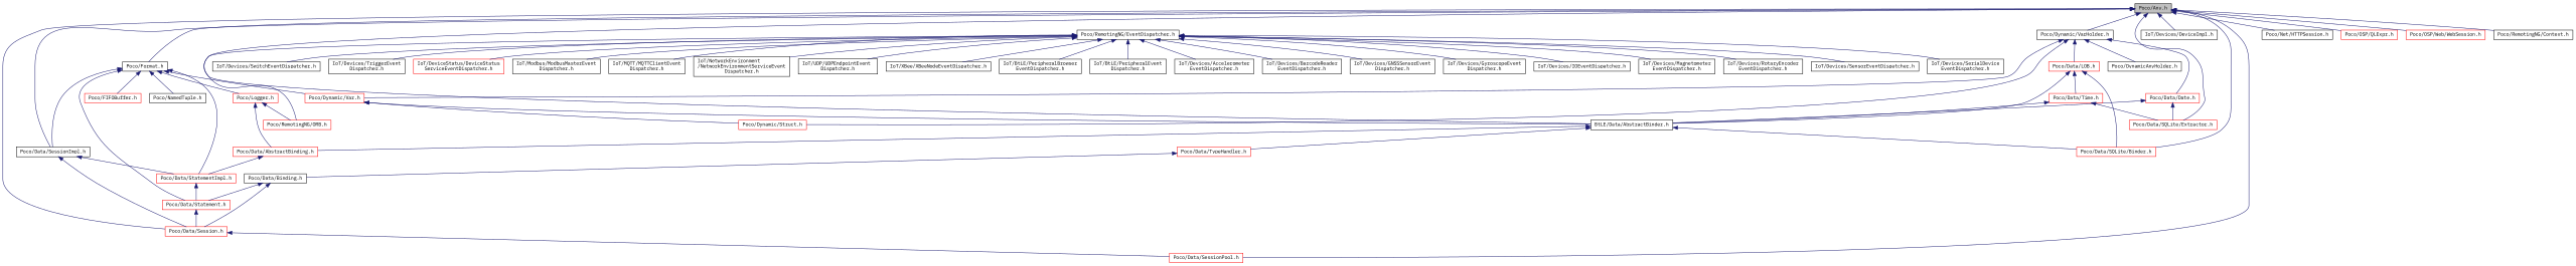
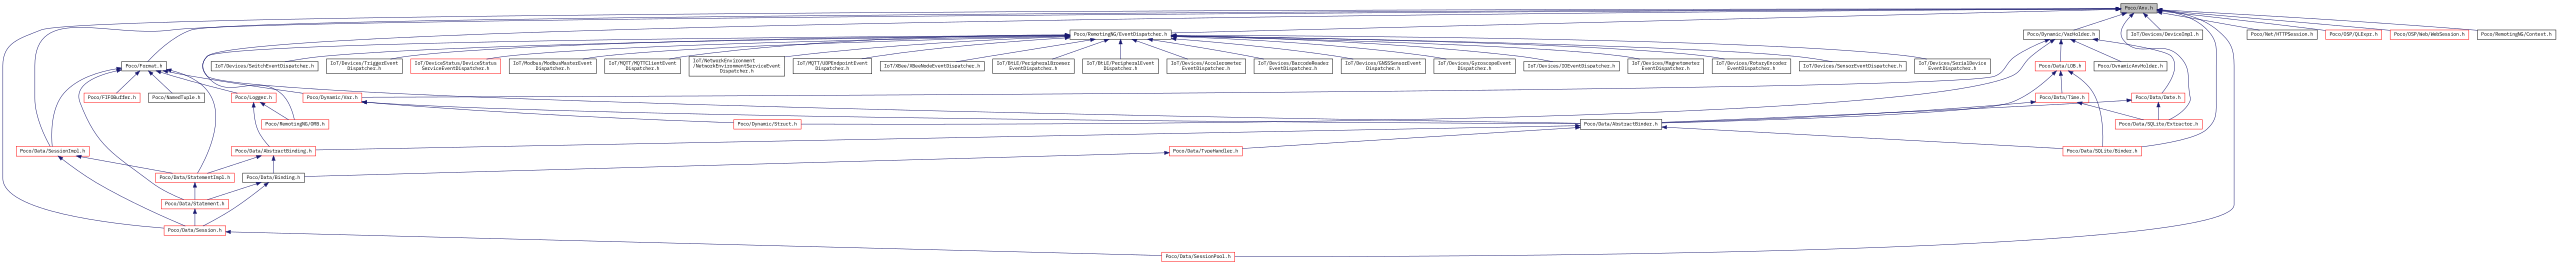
  digraph {
    fontname="IBM Plex Mono"
    node [color=black fillcolor=white fontname="IBM Plex Mono" fontsize=10 shape=record style=filled]
    edge [color=midnightblue dir=back fontname="IBM Plex Mono" fontsize=10 labelfontname=Helvetica labelfontsize=10 style=solid]
    n1 [fillcolor=grey75 fontcolor=black height=0.2 label="Poco/Any.h" width=0.4]
    n2 [height=0.2 label="Poco/Format.h" width=0.4]
-   n3 [height=0.2 label="BtLE/Data/AbstractBinder.h" width=0.4]
+   n3 [height=0.2 label="Poco/Data/AbstractBinder.h" width=0.4]
    n4 [color=red height=0.2 label="Poco/Data/Session.h" width=0.4]
    n5 [color=red height=0.2 label="Poco/Data/SessionPool.h" width=0.4]
    n6 [color=red height=0.2 label="Poco/Data/SQLite/Binder.h" width=0.4]
-   n7 [height=0.2 label="Poco/Data/SessionImpl.h" width=0.4]
+   n7 [color=red height=0.2 label="Poco/Data/SessionImpl.h" width=0.4]
    n8 [height=0.2 label="Poco/RemotingNG/EventDispatcher.h" width=0.4]
    n9 [height=0.2 label="IoT/Devices/DeviceImpl.h" width=0.4]
    n10 [height=0.2 label="Poco/Dynamic/VarHolder.h" width=0.4]
    n11 [color=red height=0.2 label="Poco/Data/SQLite/Extractor.h" width=0.4]
    n12 [height=0.2 label="Poco/Net/HTTPSession.h" width=0.4]
    n13 [color=red height=0.2 label="Poco/OSP/QLExpr.h" width=0.4]
    n14 [color=red height=0.2 label="Poco/OSP/Web/WebSession.h" width=0.4]
    n15 [height=0.2 label="Poco/RemotingNG/Context.h" width=0.4]
    n16 [color=red height=0.2 label="Poco/Logger.h" width=0.4]
    n17 [color=red height=0.2 label="Poco/Dynamic/Var.h" width=0.4]
    n18 [color=red height=0.2 label="Poco/Data/StatementImpl.h" width=0.4]
    n19 [color=red height=0.2 label="Poco/Data/Statement.h" width=0.4]
    n20 [color=red height=0.2 label="Poco/FIFOBuffer.h" width=0.4]
    n21 [height=0.2 label="Poco/NamedTuple.h" width=0.4]
    n22 [color=red height=0.2 label="Poco/Data/AbstractBinding.h" width=0.4]
    n23 [color=red height=0.2 label="Poco/Data/TypeHandler.h" width=0.4]
    n24 [height=0.2 label="Poco/Data/Binding.h" width=0.4]
    n25 [color=red height=0.2 label="Poco/RemotingNG/ORB.h" width=0.4]
    n26 [height=0.2 label="IoT/BtLE/PeripheralBrowser\lEventDispatcher.h" width=0.4]
    n27 [height=0.2 label="IoT/BtLE/PeripheralEvent\lDispatcher.h" width=0.4]
    n28 [height=0.2 label="IoT/Devices/Accelerometer\lEventDispatcher.h" width=0.4]
    n29 [height=0.2 label="IoT/Devices/BarcodeReader\lEventDispatcher.h" width=0.4]
    n30 [height=0.2 label="IoT/Devices/GNSSSensorEvent\lDispatcher.h" width=0.4]
    n31 [height=0.2 label="IoT/Devices/GyroscopeEvent\lDispatcher.h" width=0.4]
    n32 [height=0.2 label="IoT/Devices/IOEventDispatcher.h" width=0.4]
    n33 [height=0.2 label="IoT/Devices/Magnetometer\lEventDispatcher.h" width=0.4]
    n34 [height=0.2 label="IoT/Devices/RotaryEncoder\lEventDispatcher.h" width=0.4]
    n35 [height=0.2 label="IoT/Devices/SensorEventDispatcher.h" width=0.4]
    n36 [height=0.2 label="IoT/Devices/SerialDevice\lEventDispatcher.h" width=0.4]
    n37 [height=0.2 label="IoT/Devices/SwitchEventDispatcher.h" width=0.4]
    n38 [height=0.2 label="IoT/Devices/TriggerEvent\lDispatcher.h" width=0.4]
    n39 [color=red height=0.2 label="IoT/DeviceStatus/DeviceStatus\lServiceEventDispatcher.h" width=0.4]
    n40 [height=0.2 label="IoT/Modbus/ModbusMasterEvent\lDispatcher.h" width=0.4]
    n41 [height=0.2 label="IoT/MQTT/MQTTClientEvent\lDispatcher.h" width=0.4]
    n42 [height=0.2 label="IoT/NetworkEnvironment\l/NetworkEnvironmentServiceEvent\lDispatcher.h" width=0.4]
-   n43 [height=0.2 label="IoT/UDP/UDPEndpointEvent\lDispatcher.h" width=0.4]
+   n43 [height=0.2 label="IoT/MQTT/UDPEndpointEvent\lDispatcher.h" width=0.4]
    n44 [height=0.2 label="IoT/XBee/XBeeNodeEventDispatcher.h" width=0.4]
    n45 [color=red height=0.2 label="Poco/Dynamic/Struct.h" width=0.4]
    n46 [color=red height=0.2 label="Poco/Data/Date.h" width=0.4]
    n47 [color=red height=0.2 label="Poco/Data/LOB.h" width=0.4]
    n48 [height=0.2 label="Poco/DynamicAnyHolder.h" width=0.4]
    n49 [color=red height=0.2 label="Poco/Data/Time.h" width=0.4]
    n1 -> n2
    n1 -> n3
    n1 -> n4
    n1 -> n5
    n1 -> n6
    n1 -> n7
+   n1 -> n8
    n1 -> n9
    n1 -> n10
    n1 -> n11
    n1 -> n12
    n1 -> n13
    n1 -> n14
    n1 -> n15
    n2 -> n7
    n2 -> n16
    n2 -> n17
    n2 -> n18
    n2 -> n19
    n2 -> n20
    n2 -> n21
    n3 -> n6
    n3 -> n22
    n3 -> n23
    n4 -> n5
    n7 -> n4
    n7 -> n18
    n8 -> n25
    n8 -> n26
    n8 -> n27
    n8 -> n28
    n8 -> n29
    n8 -> n30
    n8 -> n31
    n8 -> n32
    n8 -> n33
    n8 -> n34
    n8 -> n35
    n8 -> n36
    n8 -> n37
    n8 -> n38
    n8 -> n39
    n8 -> n40
    n8 -> n41
    n8 -> n42
    n8 -> n43
    n8 -> n44
    n10 -> n17
    n10 -> n45
    n10 -> n46
    n10 -> n47
    n10 -> n48
    n16 -> n22
    n16 -> n25
    n17 -> n3
    n17 -> n45
    n18 -> n19
    n19 -> n4
    n22 -> n18
+   n22 -> n24
    n23 -> n24
    n24 -> n4
    n24 -> n19
    n46 -> n3
    n46 -> n11
    n47 -> n3
    n47 -> n6
    n47 -> n49
    n49 -> n3
    n49 -> n11
  }
